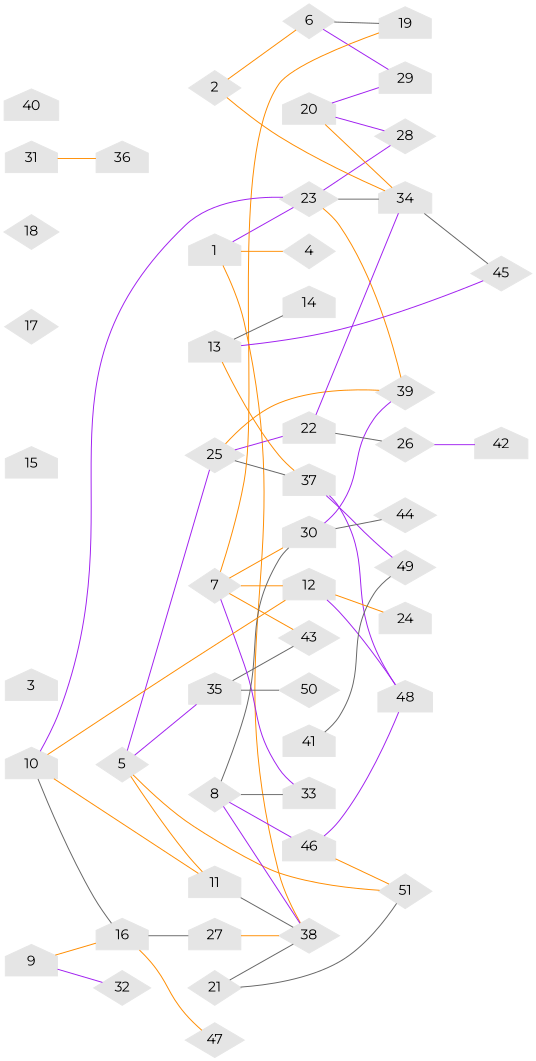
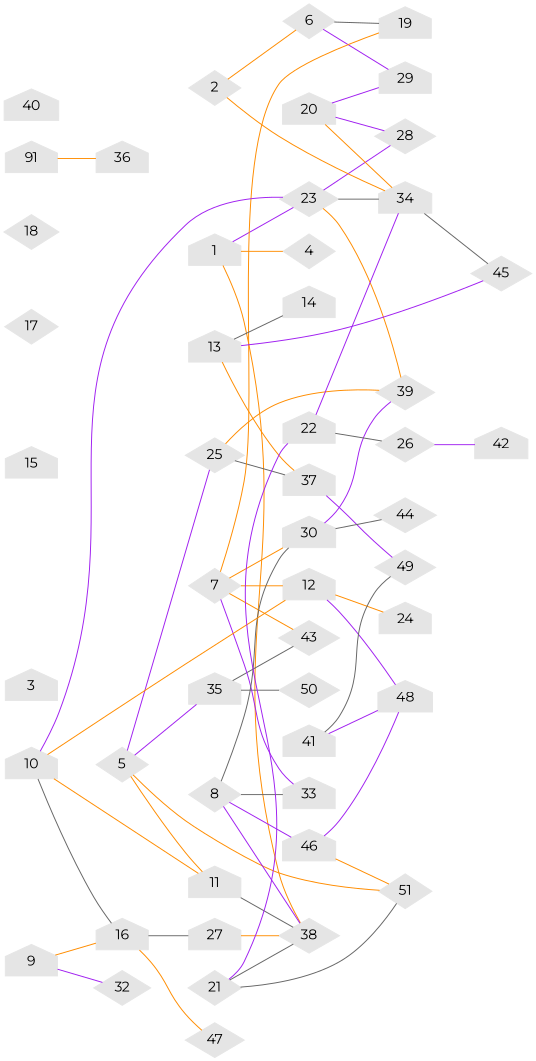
  graph {
    fontname=Montserrat
    rankdir=LR
    node [color=gray90 fontname=Montserrat shape=house style=filled]
    edge [color=darkorange fontname=Montserrat]
    4 [shape=diamond]
    1
    23 [shape=diamond]
    38 [shape=diamond]
    9
    16
    32 [shape=diamond]
    34
    28 [shape=diamond]
    39 [shape=diamond]
    2 [shape=diamond]
    6 [shape=diamond]
    19
    29
    45 [shape=diamond]
    3
    5 [shape=diamond]
    11
    25 [shape=diamond]
    35
    51 [shape=diamond]
    37
    43 [shape=diamond]
    50 [shape=diamond]
    7 [shape=diamond]
    12
    30
    33
    24
    48
    44 [shape=diamond]
    8 [shape=diamond]
    46
    27
    47 [shape=diamond]
    10
    13
    14
    49 [shape=diamond]
    15
    17 [shape=diamond]
    18 [shape=diamond]
    20
    21 [shape=diamond]
    22
    26 [shape=diamond]
    42
-   31
+   31 [label=91]
    36
    40
    41
    1 -- 4
    1 -- 23 [color=purple]
    1 -- 38
    23 -- 34 [color=gray40]
    23 -- 28 [color=purple]
    23 -- 39
    9 -- 16
    9 -- 32 [color=purple]
    16 -- 27 [color=gray40]
    16 -- 47
    34 -- 45 [color=gray40]
    2 -- 34
    2 -- 6
    6 -- 19 [color=gray40]
    6 -- 29 [color=purple]
    5 -- 11
    5 -- 25 [color=purple]
    5 -- 35 [color=purple]
    5 -- 51
    11 -- 38 [color=gray40]
    25 -- 39
    25 -- 37 [color=gray40]
    35 -- 43 [color=gray40]
    35 -- 50 [color=gray40]
-   37 -- 48 [color=purple]
+   41 -- 48 [color=purple]
    37 -- 49 [color=purple]
    7 -- 19
    7 -- 43
    7 -- 12
    7 -- 30
    7 -- 33 [color=purple]
    12 -- 24
    12 -- 48 [color=purple]
    30 -- 39 [color=purple]
    30 -- 44 [color=gray40]
    8 -- 38 [color=purple]
    8 -- 30 [color=gray40]
    8 -- 33 [color=gray40]
    8 -- 46 [color=purple]
    46 -- 51
    46 -- 48 [color=purple]
    27 -- 38
    10 -- 23 [color=purple]
    10 -- 16 [color=gray40]
    10 -- 11
    10 -- 12
    13 -- 45 [color=purple]
    13 -- 37
    13 -- 14 [color=gray40]
    20 -- 34
    20 -- 28 [color=purple]
    20 -- 29 [color=purple]
    21 -- 38 [color=gray40]
    21 -- 51 [color=gray40]
-   25 -- 22 [color=purple]
+   21 -- 22 [color=purple]
    22 -- 34 [color=purple]
    22 -- 26 [color=gray40]
    26 -- 42 [color=purple]
    31 -- 36
    41 -- 49 [color=gray40]
  }
